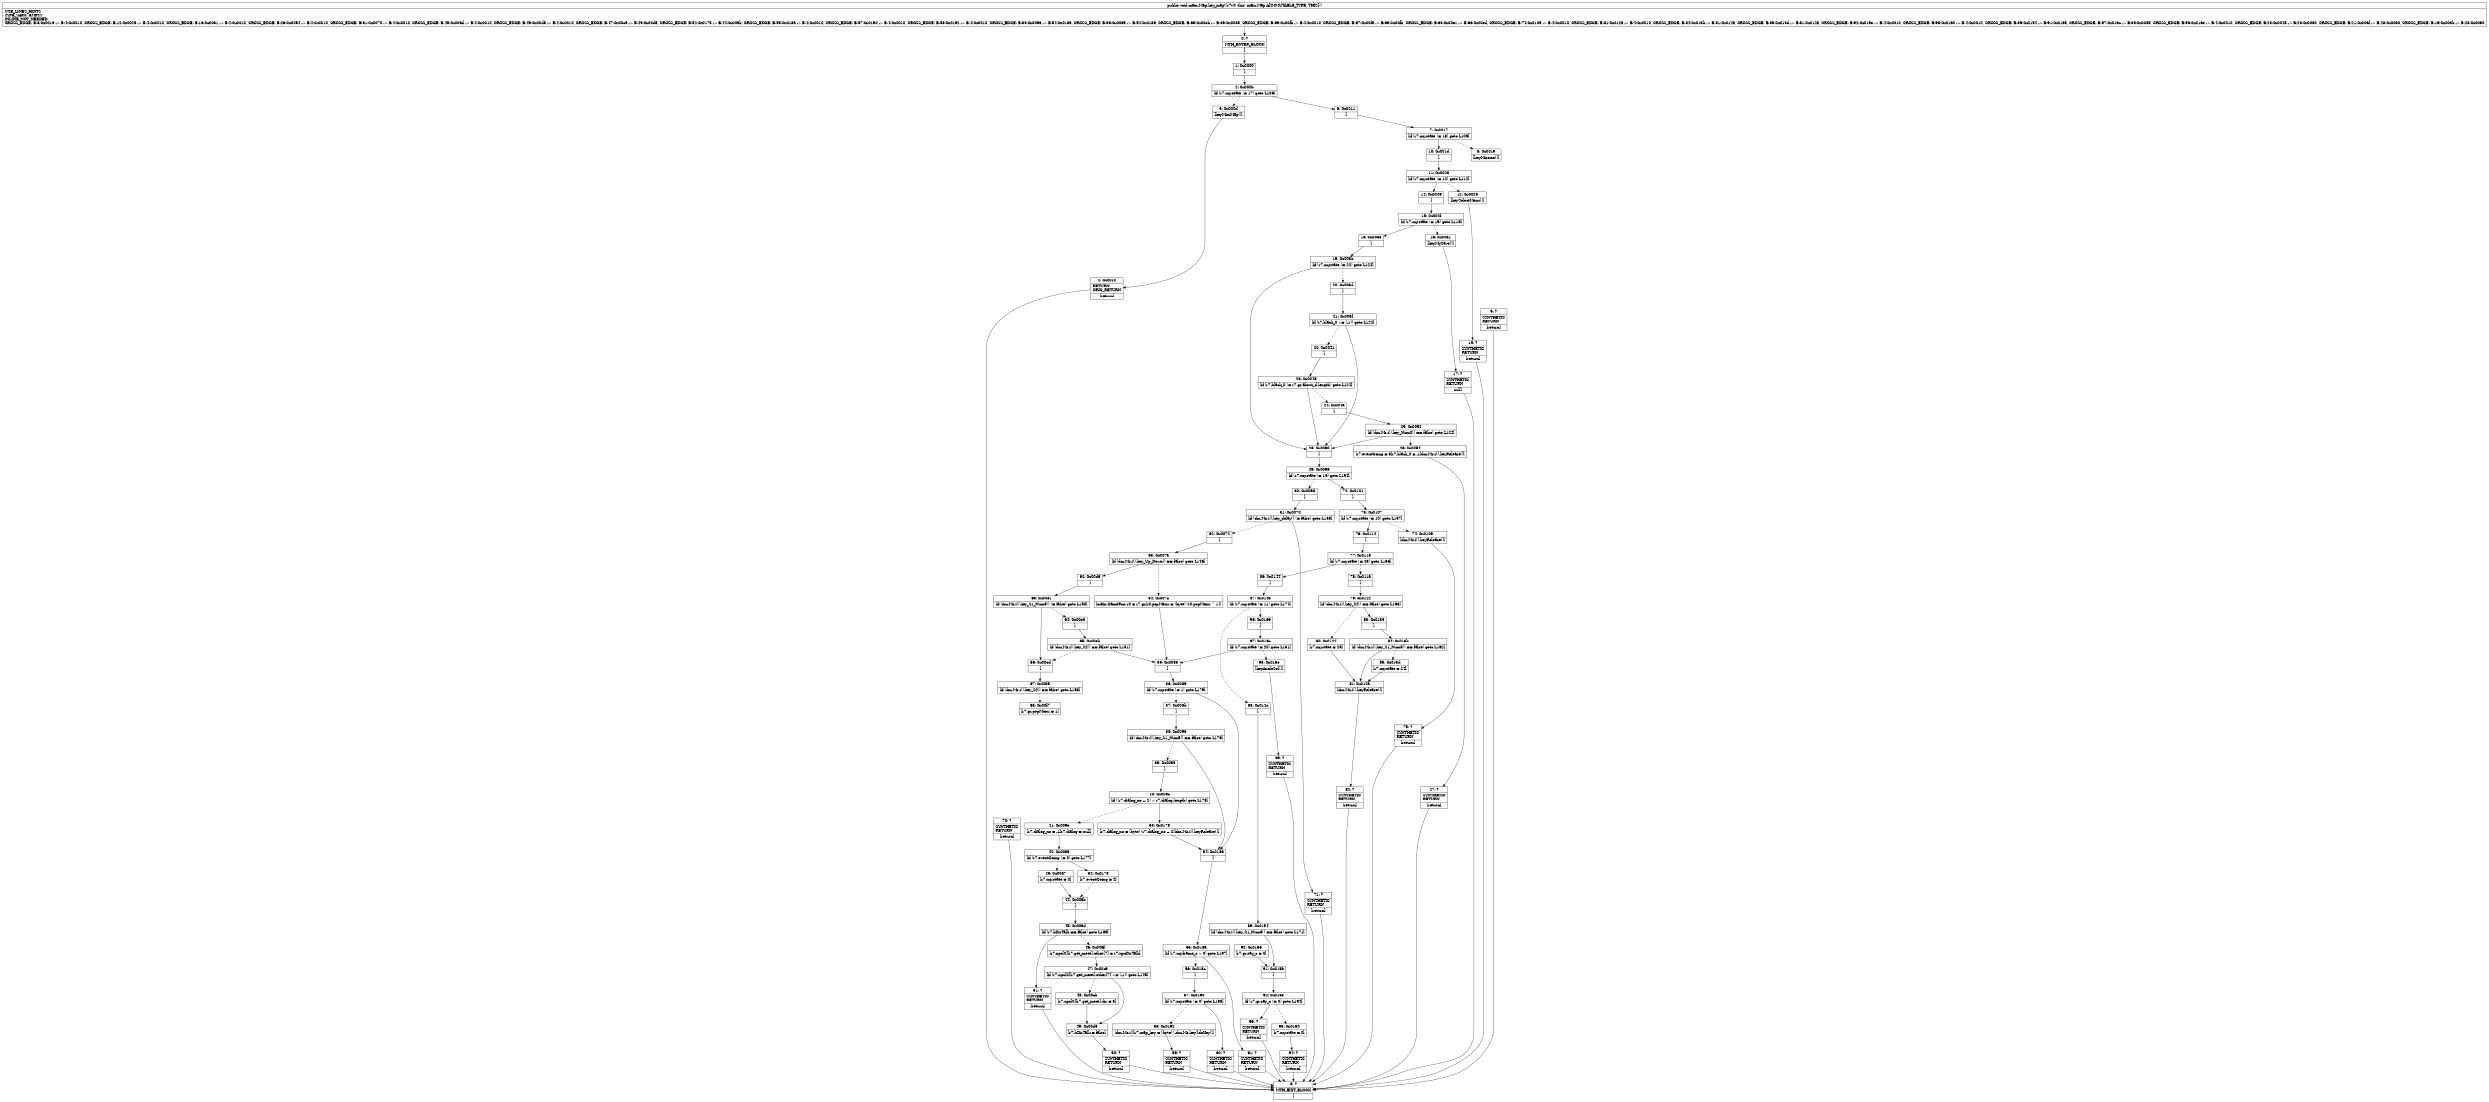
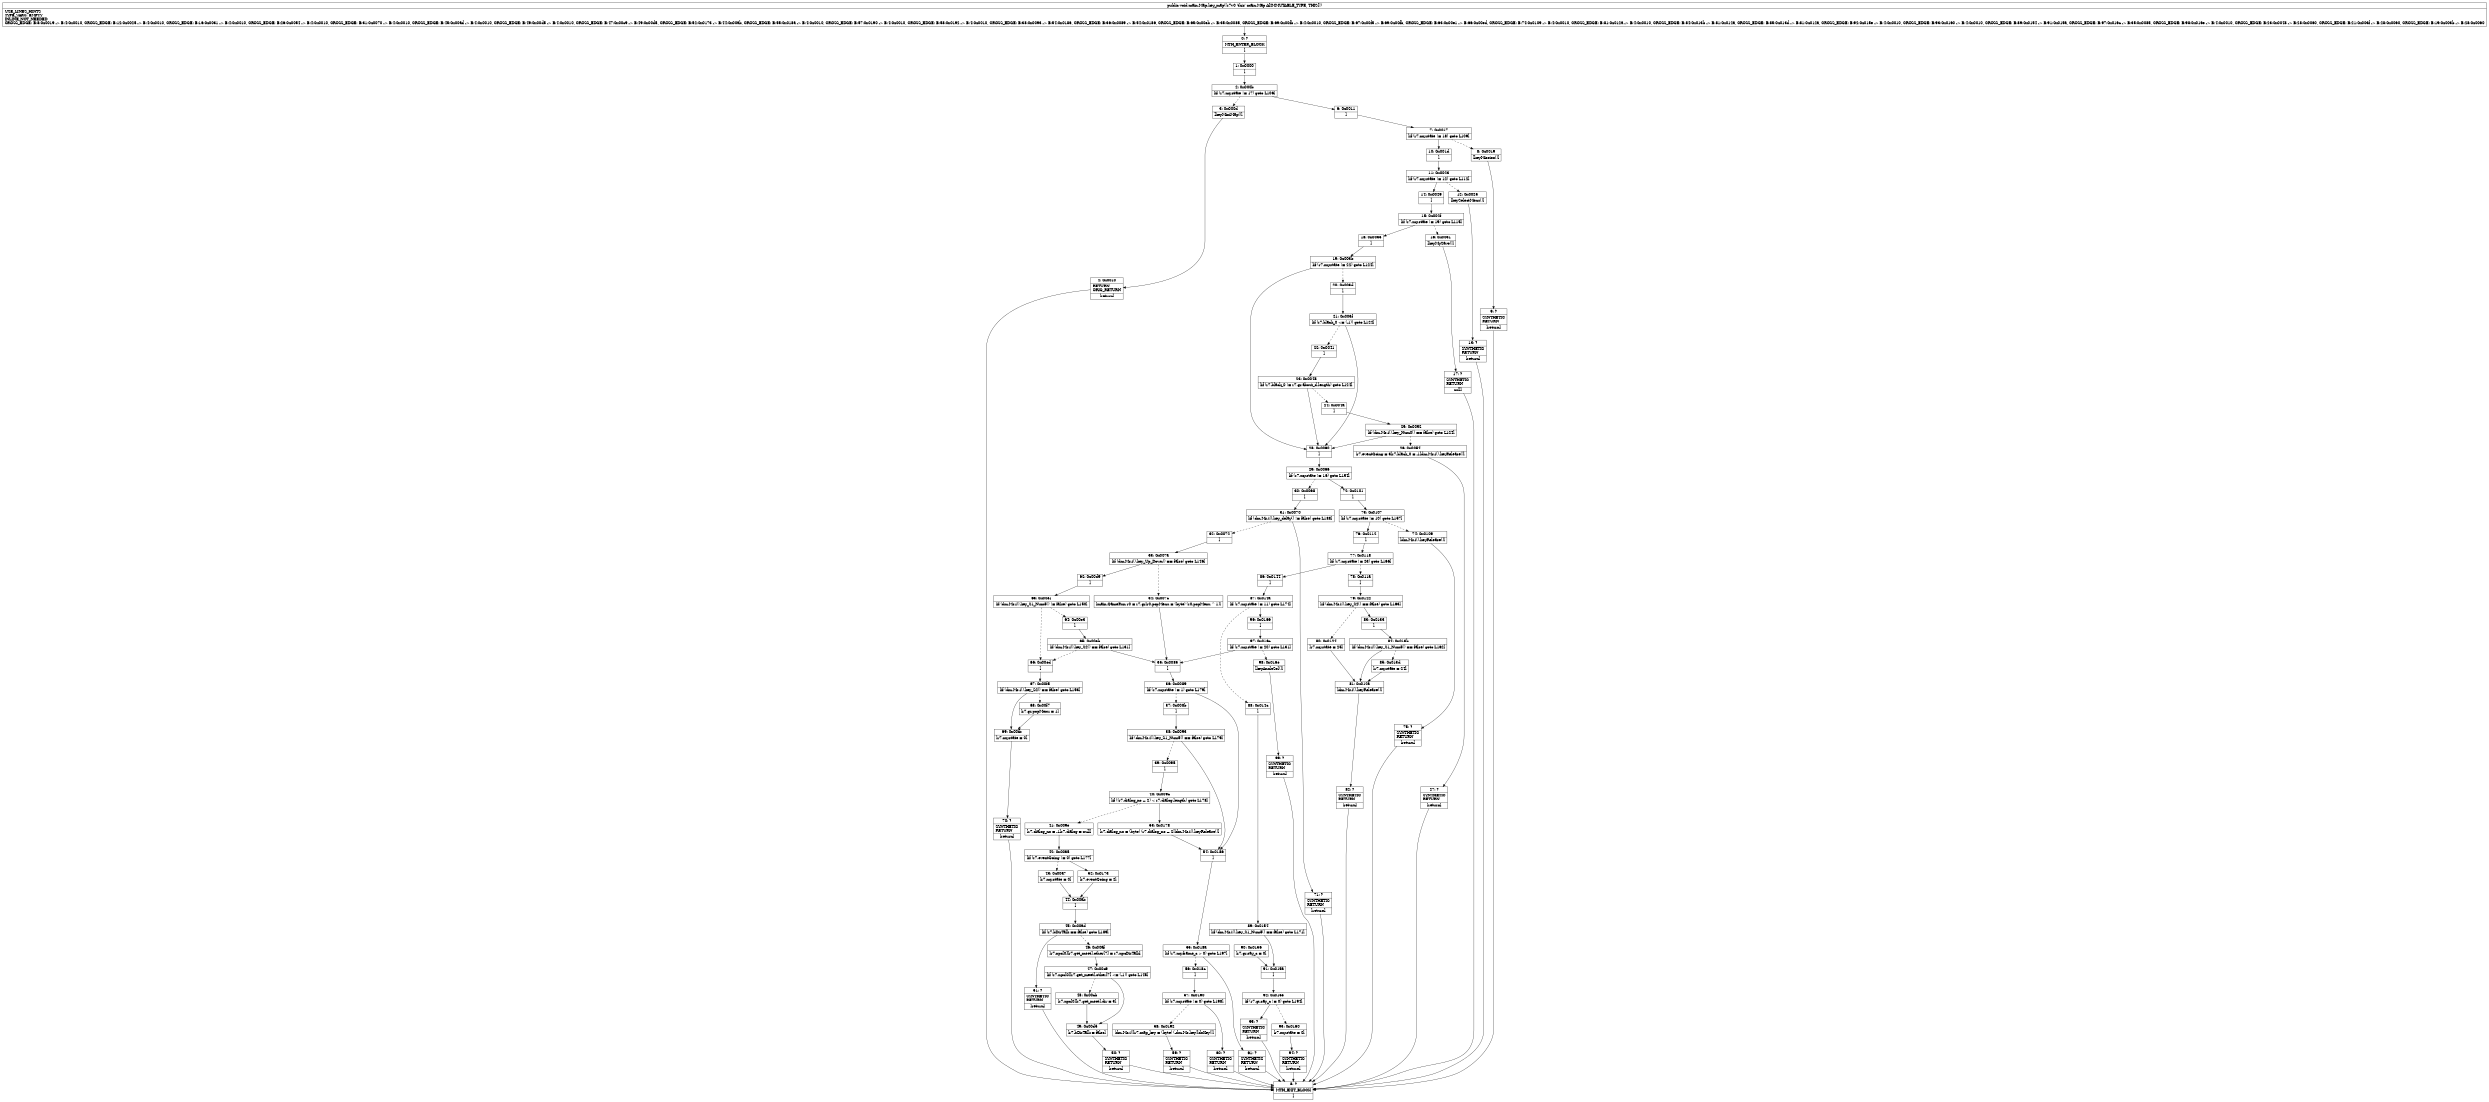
  digraph {
    node [shape=record]
    n1 [label="{0\:\ ?|MTH_ENTER_BLOCK\l|l}"]
    n2 [label="{1\:\ 0x0000|l}"]
    n3 [label="{2\:\ 0x000b|lif (r7.my.state != 17) goto L106l}"]
    n4 [label="{3\:\ 0x000d|lkeyMiniMap()l}"]
    n5 [label="{6\:\ 0x0011|l}"]
    n6 [label="{4\:\ 0x0010|RETURN\lORIG_RETURN\l|lreturnl}"]
    n7 [label="{7\:\ 0x0017|lif (r7.my.state != 18) goto L109l}"]
    n8 [label="{5\:\ ?|MTH_EXIT_BLOCK\l|l}"]
    n9 [label="{8\:\ 0x0019|lkeyMission()l}"]
    n10 [label="{10\:\ 0x001d|l}"]
    n11 [label="{9\:\ ?|SYNTHETIC\lRETURN\l|lreturnl}"]
    n12 [label="{11\:\ 0x0023|lif (r7.my.state != 12) goto L112l}"]
    n13 [label="{12\:\ 0x0025|lkeySelectMenu()l}"]
    n14 [label="{14\:\ 0x0029|l}"]
    n15 [label="{13\:\ ?|SYNTHETIC\lRETURN\l|lreturnl}"]
    n16 [label="{15\:\ 0x002f|lif (r7.my.state != 19) goto L115l}"]
    n17 [label="{16\:\ 0x0031|lkeyMySave()l}"]
    n18 [label="{18\:\ 0x0035|l}"]
    n19 [label="{17\:\ ?|SYNTHETIC\lRETURN\l|nulll}"]
    n20 [label="{19\:\ 0x003b|lif (r7.my.state != 22) goto L124l}"]
    n21 [label="{20\:\ 0x003d|l}"]
    n22 [label="{28\:\ 0x0060|l}"]
    n23 [label="{21\:\ 0x003f|lif (r7.black_0 \<= (\-1)) goto L124l}"]
    n24 [label="{29\:\ 0x0066|lif (r7.my.state != 16) goto L154l}"]
    n25 [label="{22\:\ 0x0041|l}"]
    n26 [label="{23\:\ 0x0048|lif (r7.black_0 != r7.gr.about_d.length) goto L124l}"]
    n27 [label="{24\:\ 0x004a|l}"]
    n28 [label="{25\:\ 0x0052|lif (dm.Ms.i().key_Num0() == false) goto L124l}"]
    n29 [label="{26\:\ 0x0054|lr7.eventGoing = 3lr7.black_0 = \-1ldm.Ms.i().keyRelease()l}"]
    n30 [label="{27\:\ ?|SYNTHETIC\lRETURN\l|lreturnl}"]
    n31 [label="{30\:\ 0x0068|l}"]
    n32 [label="{72\:\ 0x0101|l}"]
    n33 [label="{31\:\ 0x0070|lif (dm.Ms.i().key_delay() != false) goto L188l}"]
    n34 [label="{73\:\ 0x0107|lif (r7.my.state != 10) goto L157l}"]
    n35 [label="{32\:\ 0x0072|l}"]
    n36 [label="{71\:\ ?|SYNTHETIC\lRETURN\l|lreturnl}"]
    n37 [label="{33\:\ 0x007a|lif (dm.Ms.i().key_Up_Down() == false) goto L146l}"]
    n38 [label="{34\:\ 0x007c|lmain.GameRun r0 = r7.grlr0.popMenu = (byte) (r0.popMenu ^ 1)l}"]
    n39 [label="{62\:\ 0x00d9|l}"]
    n40 [label="{35\:\ 0x0085|l}"]
    n41 [label="{63\:\ 0x00e1|lif (dm.Ms.i().key_S1_Num5() != false) goto L150l}"]
    n42 [label="{36\:\ 0x0089|lif (r7.my.state != 1) goto L179l}"]
    n43 [label="{37\:\ 0x008b|l}"]
    n44 [label="{54\:\ 0x0186|l}"]
    n45 [label="{38\:\ 0x0093|lif (dm.Ms.i().key_S1_Num5() == false) goto L179l}"]
    n46 [label="{55\:\ 0x018a|lif (r7.my.frame_c \> 0) goto L197l}"]
    n47 [label="{39\:\ 0x0095|l}"]
    n48 [label="{40\:\ 0x009c|lif ((r7.dialog_no + 2) \< r7.dialog.length) goto L178l}"]
    n49 [label="{41\:\ 0x009e|lr7.dialog_no = \-1lr7.dialog = nulll}"]
    n50 [label="{53\:\ 0x0178|lr7.dialog_no = (byte) (r7.dialog_no + 2)ldm.Ms.i().keyRelease()l}"]
    n51 [label="{42\:\ 0x00a5|lif (r7.eventGoing != 0) goto L177l}"]
    n52 [label="{43\:\ 0x00a7|lr7.my.state = 0l}"]
    n53 [label="{52\:\ 0x0173|lr7.eventGoing = 2l}"]
    n54 [label="{44\:\ 0x00ab|l}"]
    n55 [label="{45\:\ 0x00ad|lif (r7.bDirTalk == false) goto L189l}"]
    n56 [label="{46\:\ 0x00af|lr7.npc[0][r7.get_meet].other[7] = r7.npcDirTalkl}"]
    n57 [label="{51\:\ ?|SYNTHETIC\lRETURN\l|lreturnl}"]
    n58 [label="{47\:\ 0x00c9|lif (r7.npc[0][r7.get_meet].other[7] \<= (\-1)) goto L145l}"]
    n59 [label="{48\:\ 0x00cb|lr7.npc[0][r7.get_meet].dir = 3l}"]
    n60 [label="{49\:\ 0x00d5|lr7.bDirTalk = falsel}"]
    n61 [label="{50\:\ ?|SYNTHETIC\lRETURN\l|lreturnl}"]
    n62 [label="{56\:\ 0x018c|l}"]
    n63 [label="{61\:\ ?|SYNTHETIC\lRETURN\l|lreturnl}"]
    n64 [label="{57\:\ 0x0190|lif (r7.my.state != 0) goto L198l}"]
    n65 [label="{58\:\ 0x0192|ldm.Ms.i()lr7.map_key = (byte) (\-dm.Ms.key)ldoKey()l}"]
    n66 [label="{60\:\ ?|SYNTHETIC\lRETURN\l|lreturnl}"]
    n67 [label="{59\:\ ?|SYNTHETIC\lRETURN\l|lreturnl}"]
    n68 [label="{64\:\ 0x00e3|l}"]
    n69 [label="{66\:\ 0x00ed|l}"]
    n70 [label="{65\:\ 0x00eb|lif (dm.Ms.i().key_S2() == false) goto L131l}"]
    n71 [label="{67\:\ 0x00f5|lif (dm.Ms.i().key_S2() == false) goto L153l}"]
    n72 [label="{68\:\ 0x00f7|lr7.gr.popMenu = 1l}"]
+   n73 [label="{69\:\ 0x00fb|lr7.my.state = 0l}"]
    n74 [label="{70\:\ ?|SYNTHETIC\lRETURN\l|lreturnl}"]
    n75 [label="{74\:\ 0x0109|ldm.Ms.i().keyRelease()l}"]
    n76 [label="{76\:\ 0x0112|l}"]
    n77 [label="{75\:\ ?|SYNTHETIC\lRETURN\l|lreturnl}"]
    n78 [label="{77\:\ 0x0118|lif (r7.my.state != 23) goto L166l}"]
    n79 [label="{78\:\ 0x011a|l}"]
    n80 [label="{86\:\ 0x0144|l}"]
    n81 [label="{79\:\ 0x0122|lif (dm.Ms.i().key_S2() == false) goto L163l}"]
    n82 [label="{87\:\ 0x014a|lif (r7.my.state != 11) goto L174l}"]
    n83 [label="{80\:\ 0x0124|lr7.my.state = 25l}"]
    n84 [label="{83\:\ 0x0133|l}"]
    n85 [label="{81\:\ 0x012a|ldm.Ms.i().keyRelease()l}"]
    n86 [label="{84\:\ 0x013b|lif (dm.Ms.i().key_S1_Num5() == false) goto L162l}"]
    n87 [label="{82\:\ ?|SYNTHETIC\lRETURN\l|lreturnl}"]
    n88 [label="{85\:\ 0x013d|lr7.my.state = 24l}"]
    n89 [label="{88\:\ 0x014c|l}"]
    n90 [label="{96\:\ 0x0166|l}"]
    n91 [label="{89\:\ 0x0154|lif (dm.Ms.i().key_S1_Num5() == false) goto L171l}"]
    n92 [label="{97\:\ 0x016c|lif (r7.my.state != 20) goto L131l}"]
    n93 [label="{91\:\ 0x015a|l}"]
    n94 [label="{90\:\ 0x0156|lr7.gr.say_c = 0l}"]
    n95 [label="{92\:\ 0x015e|lif (r7.gr.say_c != 0) goto L194l}"]
    n96 [label="{93\:\ 0x0160|lr7.my.state = 0l}"]
    n97 [label="{95\:\ ?|SYNTHETIC\lRETURN\l|lreturnl}"]
    n98 [label="{94\:\ ?|SYNTHETIC\lRETURN\l|lreturnl}"]
    n99 [label="{98\:\ 0x016e|lkeyAnoleSel()l}"]
    n100 [label="{99\:\ ?|SYNTHETIC\lRETURN\l|lreturnl}"]
    n101 [label="{public void main.Map.key_map((r7v0 'this' main.Map A[IMMUTABLE_TYPE, THIS]))  | USE_LINES_HINTS\lTYPE_VARS: EMPTY\lINLINE_NOT_NEEDED\lCROSS_EDGE: B:8:0x0019 \-\> B:4:0x0010, CROSS_EDGE: B:12:0x0025 \-\> B:4:0x0010, CROSS_EDGE: B:16:0x0031 \-\> B:4:0x0010, CROSS_EDGE: B:26:0x0054 \-\> B:4:0x0010, CROSS_EDGE: B:31:0x0070 \-\> B:4:0x0010, CROSS_EDGE: B:45:0x00ad \-\> B:4:0x0010, CROSS_EDGE: B:49:0x00d5 \-\> B:4:0x0010, CROSS_EDGE: B:47:0x00c9 \-\> B:49:0x00d5, CROSS_EDGE: B:52:0x0173 \-\> B:44:0x00ab, CROSS_EDGE: B:55:0x018a \-\> B:4:0x0010, CROSS_EDGE: B:57:0x0190 \-\> B:4:0x0010, CROSS_EDGE: B:58:0x0192 \-\> B:4:0x0010, CROSS_EDGE: B:38:0x0093 \-\> B:54:0x0186, CROSS_EDGE: B:36:0x0089 \-\> B:54:0x0186, CROSS_EDGE: B:65:0x00eb \-\> B:35:0x0085, CROSS_EDGE: B:69:0x00fb \-\> B:4:0x0010, CROSS_EDGE: B:67:0x00f5 \-\> B:69:0x00fb, CROSS_EDGE: B:63:0x00e1 \-\> B:66:0x00ed, CROSS_EDGE: B:74:0x0109 \-\> B:4:0x0010, CROSS_EDGE: B:81:0x012a \-\> B:4:0x0010, CROSS_EDGE: B:84:0x013b \-\> B:81:0x012a, CROSS_EDGE: B:85:0x013d \-\> B:81:0x012a, CROSS_EDGE: B:92:0x015e \-\> B:4:0x0010, CROSS_EDGE: B:93:0x0160 \-\> B:4:0x0010, CROSS_EDGE: B:89:0x0154 \-\> B:91:0x015a, CROSS_EDGE: B:97:0x016c \-\> B:35:0x0085, CROSS_EDGE: B:98:0x016e \-\> B:4:0x0010, CROSS_EDGE: B:23:0x0048 \-\> B:28:0x0060, CROSS_EDGE: B:21:0x003f \-\> B:28:0x0060, CROSS_EDGE: B:19:0x003b \-\> B:28:0x0060\l}"]
    n1 -> n2
    n2 -> n3
    n3 -> n4 [style=dashed]
    n3 -> n5
    n4 -> n6
    n5 -> n7
    n6 -> n8
    n7 -> n9 [style=dashed]
    n7 -> n10
+   n9 -> n11
    n10 -> n12
    n11 -> n8
    n12 -> n13 [style=dashed]
    n12 -> n14
    n13 -> n15
    n14 -> n16
    n15 -> n8
    n16 -> n17 [style=dashed]
    n16 -> n18
    n17 -> n19
    n18 -> n20
    n19 -> n8
    n20 -> n21 [style=dashed]
    n20 -> n22
    n21 -> n23
    n22 -> n24
    n23 -> n22
    n23 -> n25 [style=dashed]
    n24 -> n31 [style=dashed]
    n24 -> n32
    n25 -> n26
    n26 -> n22
    n26 -> n27 [style=dashed]
    n27 -> n28
    n28 -> n22
    n28 -> n29 [style=dashed]
    n29 -> n30
    n30 -> n8
    n31 -> n33
    n32 -> n34
    n33 -> n35 [style=dashed]
    n33 -> n36
    n34 -> n75 [style=dashed]
    n34 -> n76
    n35 -> n37
    n36 -> n8
    n37 -> n38 [style=dashed]
    n37 -> n39
    n38 -> n40
    n39 -> n41
    n40 -> n42
    n41 -> n68 [style=dashed]
-   n41 -> n69
+   n41 -> n69 [style=dashed]
    n42 -> n43 [style=dashed]
    n42 -> n44
    n43 -> n45
    n44 -> n46
    n45 -> n44
    n45 -> n47 [style=dashed]
    n46 -> n62 [style=dashed]
    n46 -> n63
    n47 -> n48
    n48 -> n49 [style=dashed]
    n48 -> n50
    n49 -> n51
    n50 -> n44
    n51 -> n52 [style=dashed]
    n51 -> n53
    n52 -> n54
-   n53 -> n54 [style=dashed]
+   n53 -> n54
    n54 -> n55
    n55 -> n56 [style=dashed]
    n55 -> n57
    n56 -> n58
    n57 -> n8
    n58 -> n59 [style=dashed]
    n58 -> n60
    n59 -> n60
    n60 -> n61
    n61 -> n8
    n62 -> n64
    n63 -> n8
    n64 -> n65 [style=dashed]
    n64 -> n66
    n65 -> n67
    n66 -> n8
    n67 -> n8
    n68 -> n70
    n69 -> n71
    n70 -> n40
    n70 -> n69 [style=dashed]
    n71 -> n72 [style=dashed]
+   n71 -> n73
+   n72 -> n73
+   n73 -> n74
    n74 -> n8
    n75 -> n77
    n76 -> n78
    n77 -> n8
    n78 -> n79 [style=dashed]
    n78 -> n80
    n79 -> n81
    n80 -> n82
    n81 -> n83 [style=dashed]
    n81 -> n84
    n82 -> n89 [style=dashed]
    n82 -> n90
    n83 -> n85
    n84 -> n86
    n85 -> n87
    n86 -> n85
    n86 -> n88 [style=dashed]
    n87 -> n8
    n88 -> n85
    n89 -> n91
    n90 -> n92
    n91 -> n93
    n92 -> n40
    n92 -> n99 [style=dashed]
    n93 -> n95
    n94 -> n93
    n95 -> n96 [style=dashed]
    n95 -> n97
    n96 -> n98
    n97 -> n8
    n98 -> n8
    n99 -> n100
    n100 -> n8
    n101 -> n1
  }
